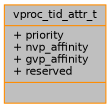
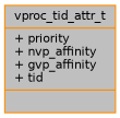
  digraph {
    fontname="DejaVu Sans"
-   n1 [color=darkorange fillcolor=grey75 fontcolor=black fontname="DejaVu Sans" fontsize=10 height=0.2 label="{vproc_tid_attr_t\n|+ priority\l+ nvp_affinity\l+ gvp_affinity\l+ reserved\l|}" shape=record style=filled width=0.4]
+   n1 [color=darkorange fillcolor=grey75 fontcolor=black fontname="DejaVu Sans" fontsize=10 height=0.2 label="{vproc_tid_attr_t\n|+ priority\l+ nvp_affinity\l+ gvp_affinity\l+ tid\l|}" shape=record style=filled width=0.4]
  }
